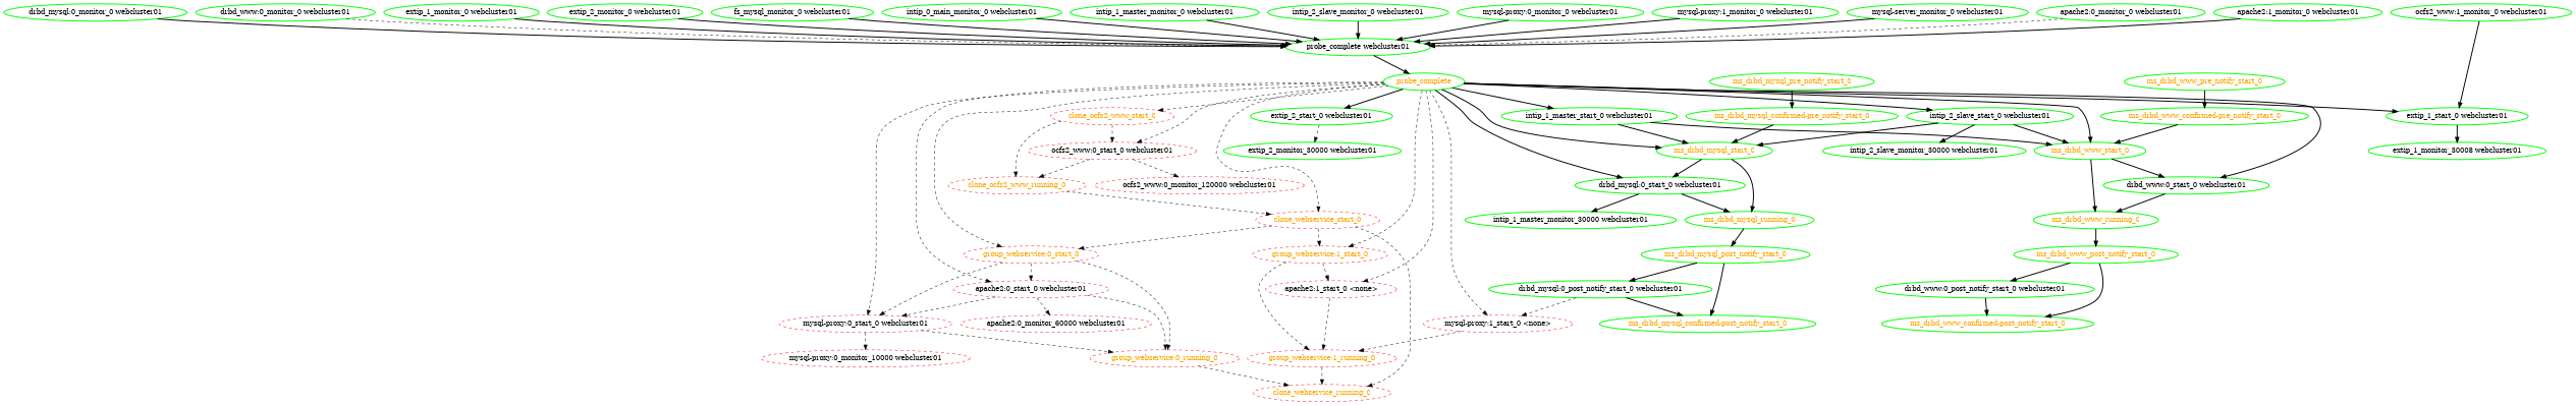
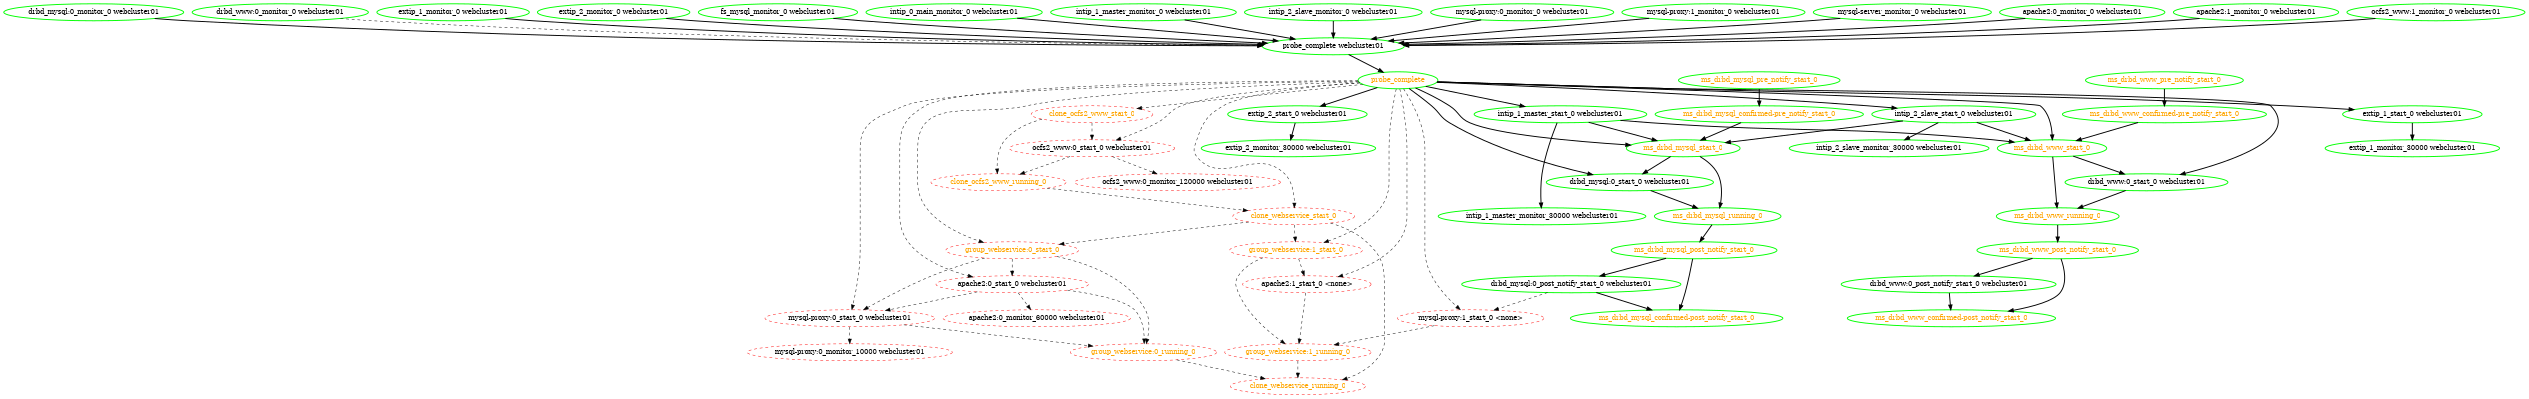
  digraph {
    node [color=green fontcolor=black style=bold]
    edge [style=bold]
    "apache2:0_monitor_0 webcluster01"
    "probe_complete webcluster01"
    probe_complete [fontcolor=orange]
    "apache2:0_start_0 webcluster01" [color=red style=dashed]
    "mysql-proxy:0_start_0 webcluster01" [color=red style=dashed]
    "apache2:1_start_0 <none>" [color=red style=dashed]
    "mysql-proxy:1_start_0 <none>" [color=red style=dashed]
    clone_webservice_start_0 [color=red fontcolor=orange style=dashed]
    "group_webservice:0_start_0" [color=red fontcolor=orange style=dashed]
    "group_webservice:1_start_0" [color=red fontcolor=orange style=dashed]
    clone_ocfs2_www_start_0 [color=red fontcolor=orange style=dashed]
    "ocfs2_www:0_start_0 webcluster01" [color=red style=dashed]
    "drbd_mysql:0_start_0 webcluster01"
    "drbd_www:0_start_0 webcluster01"
    "extip_1_start_0 webcluster01"
    "extip_2_start_0 webcluster01"
    "intip_1_master_start_0 webcluster01"
    ms_drbd_mysql_start_0 [fontcolor=orange]
    ms_drbd_www_start_0 [fontcolor=orange]
    "intip_2_slave_start_0 webcluster01"
    "apache2:0_monitor_60000 webcluster01" [color=red style=dashed]
    "group_webservice:0_running_0" [color=red fontcolor=orange style=dashed]
    clone_webservice_running_0 [color=red fontcolor=orange style=dashed]
    "mysql-proxy:0_monitor_10000 webcluster01" [color=red style=dashed]
    "apache2:1_monitor_0 webcluster01"
    "group_webservice:1_running_0" [color=red fontcolor=orange style=dashed]
    clone_ocfs2_www_running_0 [color=red fontcolor=orange style=dashed]
    "ocfs2_www:0_monitor_120000 webcluster01" [color=red style=dashed]
    "drbd_mysql:0_monitor_0 webcluster01"
    "drbd_mysql:0_post_notify_start_0 webcluster01"
    "ms_drbd_mysql_confirmed-post_notify_start_0" [fontcolor=orange]
    ms_drbd_mysql_running_0 [fontcolor=orange]
    ms_drbd_mysql_post_notify_start_0 [fontcolor=orange]
    "drbd_www:0_monitor_0 webcluster01"
    "ms_drbd_www_confirmed-post_notify_start_0" [fontcolor=orange]
    "drbd_www:0_post_notify_start_0 webcluster01"
    ms_drbd_www_running_0 [fontcolor=orange]
    ms_drbd_www_post_notify_start_0 [fontcolor=orange]
    "extip_1_monitor_0 webcluster01"
-   "extip_1_monitor_30000 webcluster01" [label="extip_1_monitor_30008 webcluster01"]
+   "extip_1_monitor_30000 webcluster01"
    "extip_2_monitor_0 webcluster01"
    "extip_2_monitor_30000 webcluster01"
    "fs_mysql_monitor_0 webcluster01"
    "intip_0_main_monitor_0 webcluster01"
    "intip_1_master_monitor_0 webcluster01"
    "intip_1_master_monitor_30000 webcluster01"
    "intip_2_slave_monitor_0 webcluster01"
    "intip_2_slave_monitor_30000 webcluster01"
    "ms_drbd_mysql_confirmed-pre_notify_start_0" [fontcolor=orange]
    ms_drbd_mysql_pre_notify_start_0 [fontcolor=orange]
    "ms_drbd_www_confirmed-pre_notify_start_0" [fontcolor=orange]
    ms_drbd_www_pre_notify_start_0 [fontcolor=orange]
    "mysql-proxy:0_monitor_0 webcluster01"
    "mysql-proxy:1_monitor_0 webcluster01"
    "mysql-server_monitor_0 webcluster01"
    "ocfs2_www:1_monitor_0 webcluster01"
-   "apache2:0_monitor_0 webcluster01" -> "probe_complete webcluster01" [style=dashed]
+   "apache2:0_monitor_0 webcluster01" -> "probe_complete webcluster01"
    "probe_complete webcluster01" -> probe_complete
    probe_complete -> "apache2:0_start_0 webcluster01" [style=dashed]
    probe_complete -> "mysql-proxy:0_start_0 webcluster01" [style=dashed]
    probe_complete -> "apache2:1_start_0 <none>" [style=dashed]
    probe_complete -> "mysql-proxy:1_start_0 <none>" [style=dashed]
    probe_complete -> clone_webservice_start_0 [style=dashed]
    probe_complete -> "group_webservice:0_start_0" [style=dashed]
    probe_complete -> "group_webservice:1_start_0" [style=dashed]
    probe_complete -> clone_ocfs2_www_start_0 [style=dashed]
    probe_complete -> "ocfs2_www:0_start_0 webcluster01" [style=dashed]
    probe_complete -> "drbd_mysql:0_start_0 webcluster01"
    probe_complete -> "drbd_www:0_start_0 webcluster01"
    probe_complete -> "extip_1_start_0 webcluster01"
    probe_complete -> "extip_2_start_0 webcluster01"
    probe_complete -> "intip_1_master_start_0 webcluster01"
    probe_complete -> ms_drbd_mysql_start_0
    probe_complete -> ms_drbd_www_start_0
    probe_complete -> "intip_2_slave_start_0 webcluster01"
    "apache2:0_start_0 webcluster01" -> "mysql-proxy:0_start_0 webcluster01" [style=dashed]
    "apache2:0_start_0 webcluster01" -> "apache2:0_monitor_60000 webcluster01" [style=dashed]
    "apache2:0_start_0 webcluster01" -> "group_webservice:0_running_0" [style=dashed]
    "mysql-proxy:0_start_0 webcluster01" -> "group_webservice:0_running_0" [style=dashed]
    "mysql-proxy:0_start_0 webcluster01" -> "mysql-proxy:0_monitor_10000 webcluster01" [style=dashed]
    "apache2:1_start_0 <none>" -> "group_webservice:1_running_0" [style=dashed]
    "mysql-proxy:1_start_0 <none>" -> "group_webservice:1_running_0" [style=dashed]
    clone_webservice_start_0 -> "group_webservice:0_start_0" [style=dashed]
    clone_webservice_start_0 -> "group_webservice:1_start_0" [style=dashed]
    clone_webservice_start_0 -> clone_webservice_running_0 [style=dashed]
    "group_webservice:0_start_0" -> "apache2:0_start_0 webcluster01" [style=dashed]
    "group_webservice:0_start_0" -> "mysql-proxy:0_start_0 webcluster01" [style=dashed]
    "group_webservice:0_start_0" -> "group_webservice:0_running_0" [style=dashed]
    "group_webservice:1_start_0" -> "apache2:1_start_0 <none>" [style=dashed]
    "group_webservice:1_start_0" -> "group_webservice:1_running_0" [style=dashed]
    clone_ocfs2_www_start_0 -> "ocfs2_www:0_start_0 webcluster01" [style=dashed]
    clone_ocfs2_www_start_0 -> clone_ocfs2_www_running_0 [style=dashed]
    "ocfs2_www:0_start_0 webcluster01" -> clone_ocfs2_www_running_0 [style=dashed]
    "ocfs2_www:0_start_0 webcluster01" -> "ocfs2_www:0_monitor_120000 webcluster01" [style=dashed]
    "drbd_mysql:0_start_0 webcluster01" -> ms_drbd_mysql_running_0
    "drbd_www:0_start_0 webcluster01" -> ms_drbd_www_running_0
    "extip_1_start_0 webcluster01" -> "extip_1_monitor_30000 webcluster01"
-   "extip_2_start_0 webcluster01" -> "extip_2_monitor_30000 webcluster01" [style=dashed]
+   "extip_2_start_0 webcluster01" -> "extip_2_monitor_30000 webcluster01"
    "intip_1_master_start_0 webcluster01" -> ms_drbd_mysql_start_0
    "intip_1_master_start_0 webcluster01" -> ms_drbd_www_start_0
-   "drbd_mysql:0_start_0 webcluster01" -> "intip_1_master_monitor_30000 webcluster01"
+   "intip_1_master_start_0 webcluster01" -> "intip_1_master_monitor_30000 webcluster01"
    ms_drbd_mysql_start_0 -> "drbd_mysql:0_start_0 webcluster01"
    ms_drbd_mysql_start_0 -> ms_drbd_mysql_running_0
    ms_drbd_www_start_0 -> "drbd_www:0_start_0 webcluster01"
    ms_drbd_www_start_0 -> ms_drbd_www_running_0
    "intip_2_slave_start_0 webcluster01" -> ms_drbd_mysql_start_0
    "intip_2_slave_start_0 webcluster01" -> ms_drbd_www_start_0
    "intip_2_slave_start_0 webcluster01" -> "intip_2_slave_monitor_30000 webcluster01"
    "group_webservice:0_running_0" -> clone_webservice_running_0 [style=dashed]
    "apache2:1_monitor_0 webcluster01" -> "probe_complete webcluster01"
    "group_webservice:1_running_0" -> clone_webservice_running_0 [style=dashed]
    clone_ocfs2_www_running_0 -> clone_webservice_start_0 [style=dashed]
    "drbd_mysql:0_monitor_0 webcluster01" -> "probe_complete webcluster01"
    "drbd_mysql:0_post_notify_start_0 webcluster01" -> "mysql-proxy:1_start_0 <none>" [style=dashed]
    "drbd_mysql:0_post_notify_start_0 webcluster01" -> "ms_drbd_mysql_confirmed-post_notify_start_0"
    ms_drbd_mysql_running_0 -> ms_drbd_mysql_post_notify_start_0
    ms_drbd_mysql_post_notify_start_0 -> "drbd_mysql:0_post_notify_start_0 webcluster01"
    ms_drbd_mysql_post_notify_start_0 -> "ms_drbd_mysql_confirmed-post_notify_start_0"
    "drbd_www:0_monitor_0 webcluster01" -> "probe_complete webcluster01" [style=dashed]
    "drbd_www:0_post_notify_start_0 webcluster01" -> "ms_drbd_www_confirmed-post_notify_start_0"
    ms_drbd_www_running_0 -> ms_drbd_www_post_notify_start_0
    ms_drbd_www_post_notify_start_0 -> "ms_drbd_www_confirmed-post_notify_start_0"
    ms_drbd_www_post_notify_start_0 -> "drbd_www:0_post_notify_start_0 webcluster01"
    "extip_1_monitor_0 webcluster01" -> "probe_complete webcluster01"
    "extip_2_monitor_0 webcluster01" -> "probe_complete webcluster01"
    "fs_mysql_monitor_0 webcluster01" -> "probe_complete webcluster01"
    "intip_0_main_monitor_0 webcluster01" -> "probe_complete webcluster01"
    "intip_1_master_monitor_0 webcluster01" -> "probe_complete webcluster01"
    "intip_2_slave_monitor_0 webcluster01" -> "probe_complete webcluster01"
    "ms_drbd_mysql_confirmed-pre_notify_start_0" -> ms_drbd_mysql_start_0
    ms_drbd_mysql_pre_notify_start_0 -> "ms_drbd_mysql_confirmed-pre_notify_start_0"
    "ms_drbd_www_confirmed-pre_notify_start_0" -> ms_drbd_www_start_0
    ms_drbd_www_pre_notify_start_0 -> "ms_drbd_www_confirmed-pre_notify_start_0"
    "mysql-proxy:0_monitor_0 webcluster01" -> "probe_complete webcluster01"
    "mysql-proxy:1_monitor_0 webcluster01" -> "probe_complete webcluster01"
    "mysql-server_monitor_0 webcluster01" -> "probe_complete webcluster01"
-   "ocfs2_www:1_monitor_0 webcluster01" -> "extip_1_start_0 webcluster01"
+   "ocfs2_www:1_monitor_0 webcluster01" -> "probe_complete webcluster01"
  }
